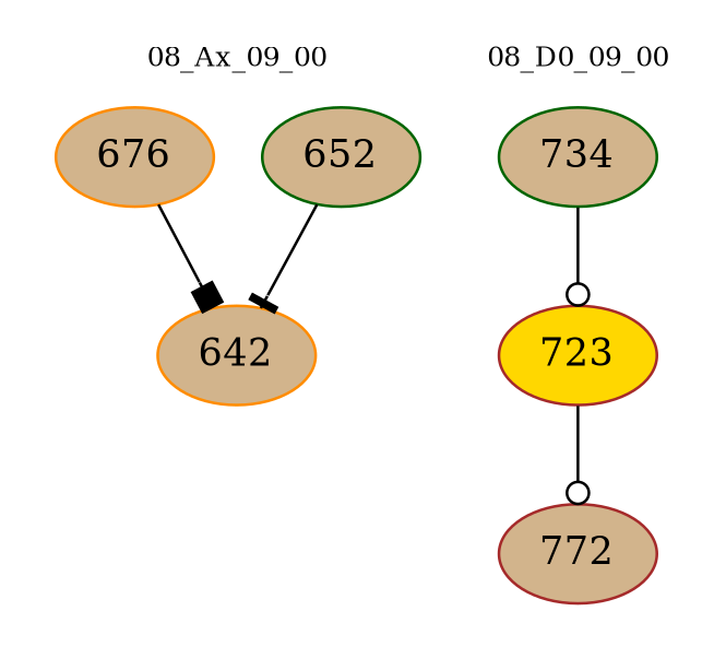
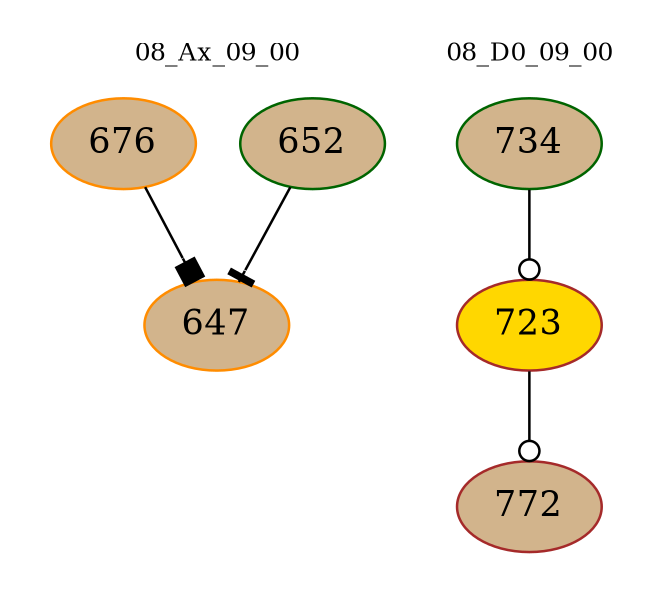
  digraph {
    node [color=darkgreen fillcolor=tan style=filled]
    edge [arrowhead=odot color=black]
    n1 [label=652]
-   n2 [color=darkorange label=642]
+   n2 [color=darkorange label=647]
    n3 [color=darkorange label=676]
    n4 [label=734]
    n5 [color=brown fillcolor=gold label=723]
    n6 [color=brown label=772]
    subgraph cluster_1 {
      color=white
      fontsize=10
      label="08_Ax_09_00"
      n1
      n2
      n3
    }
    subgraph cluster_2 {
      color=white
      fontsize=10
      label="08_D0_09_00"
      n4
      n5
      n6
    }
    n1 -> n2 [arrowhead=tee]
    n3 -> n2 [arrowhead=box]
    n4 -> n5
    n5 -> n6
  }
